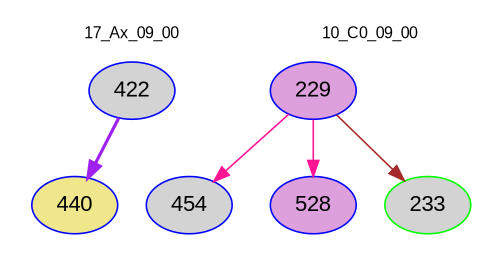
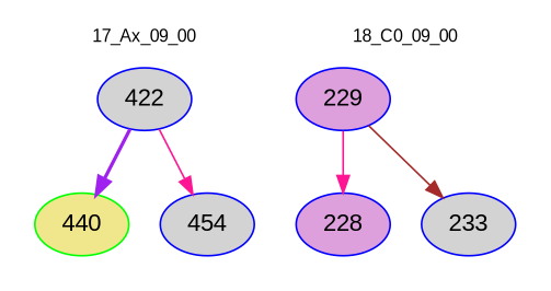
  digraph {
    fontname="Liberation Sans"
    node [color=blue fillcolor=lightgrey fontname="Liberation Sans" style=filled]
    edge [color=deeppink fontname="Liberation Sans" style=solid]
    n1 [label=422]
-   n2 [fillcolor=khaki label=440]
+   n2 [color=green fillcolor=khaki label=440]
    n3 [label=454]
    n4 [fillcolor=plum label=229]
-   n5 [fillcolor=plum label=528]
-   n6 [color=green label=233]
+   n5 [fillcolor=plum label=228]
+   n6 [label=233]
    subgraph cluster_1 {
      color=white
      fontsize=10
      label="17_Ax_09_00"
      n1
      n2
      n3
    }
    subgraph cluster_2 {
      color=white
      fontsize=10
-     label="10_C0_09_00"
+     label="18_C0_09_00"
      n4
      n5
      n6
    }
    n1 -> n2 [color=purple style=bold]
-   n4 -> n3
+   n1 -> n3
    n4 -> n5
    n4 -> n6 [color=brown]
  }
